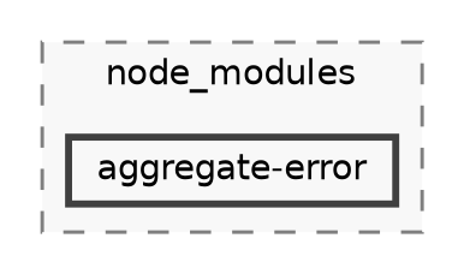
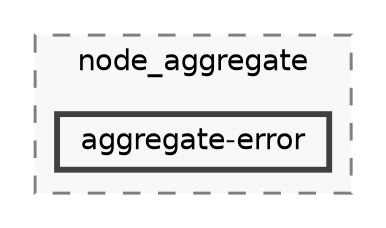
  digraph {
    compound=true
    n1 [color=grey25 fillcolor="#f8f8f8" fontname=Helvetica fontsize=10 height=0.2 label="aggregate-error" shape=box style="filled,bold" width=0.4]
    subgraph cluster_1 {
      bgcolor="#f8f8f8"
      fontname=Helvetica
      fontsize=10
-     label=node_modules
+     label=node_aggregate
      pencolor=grey50
      style="filled,dashed"
      n1
    }
  }
